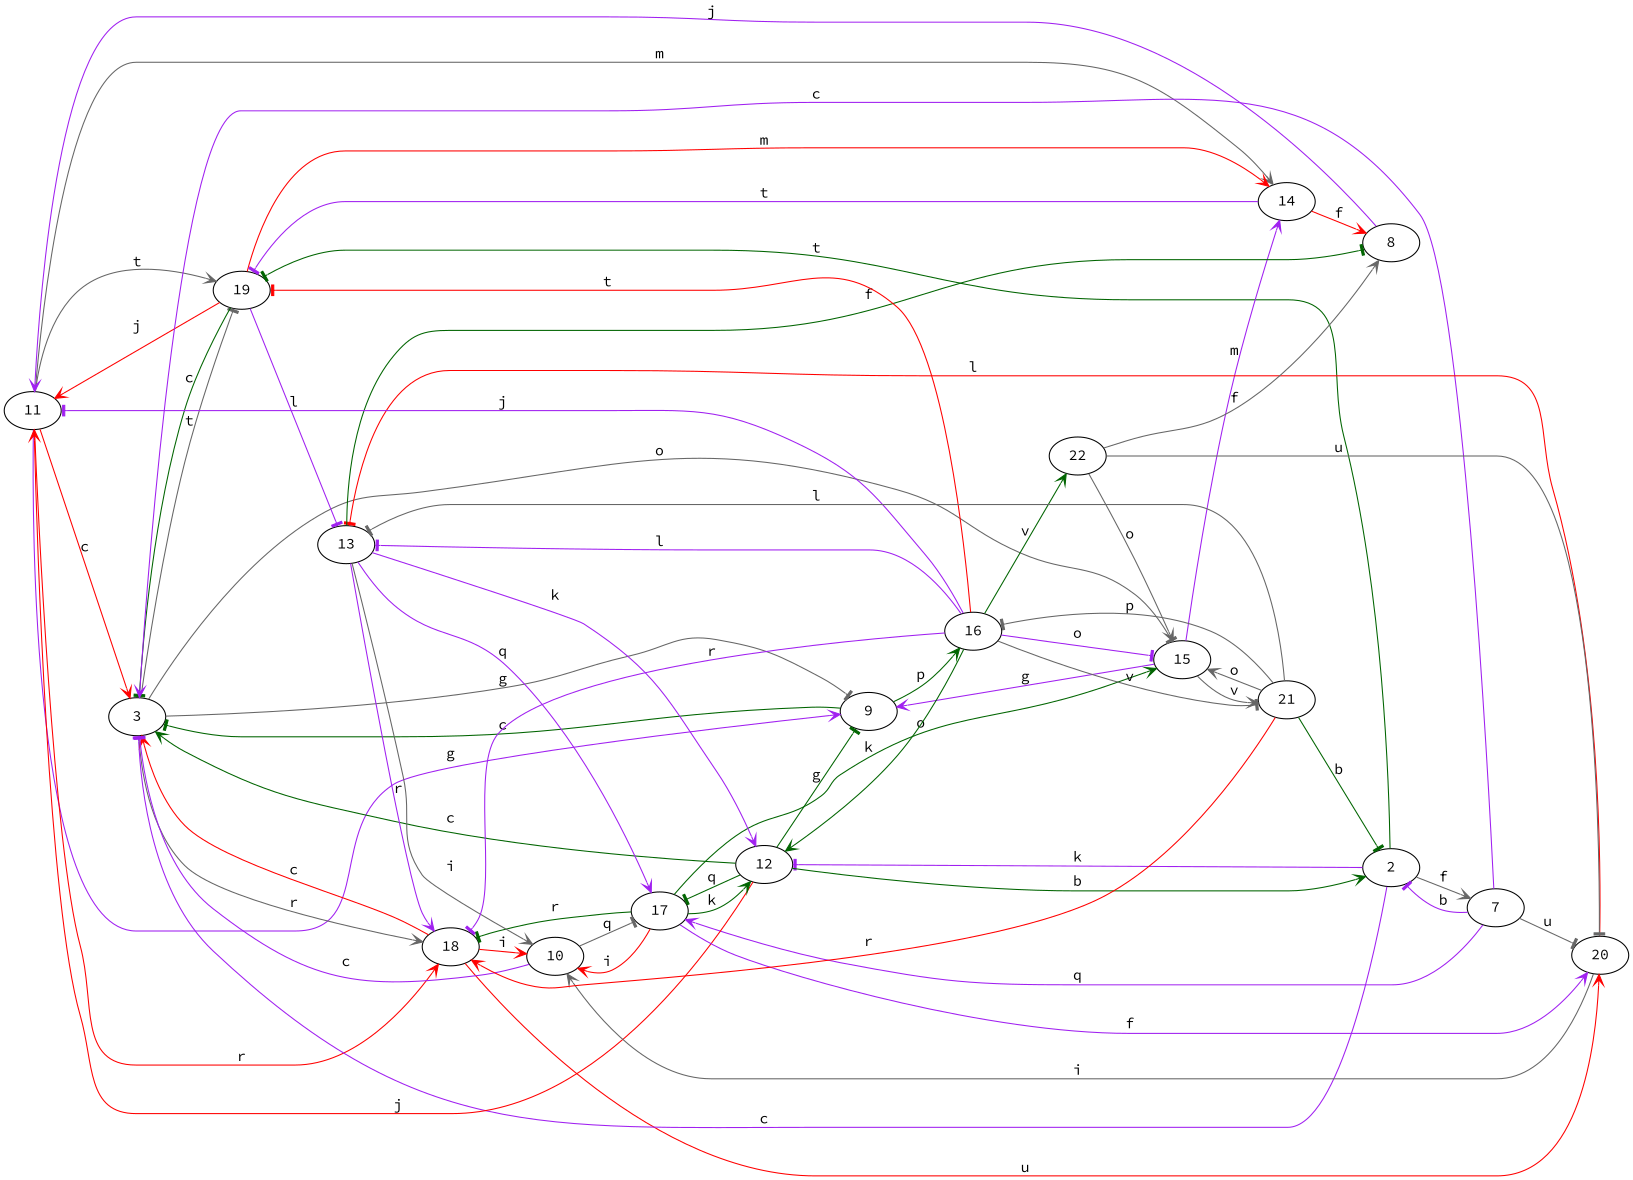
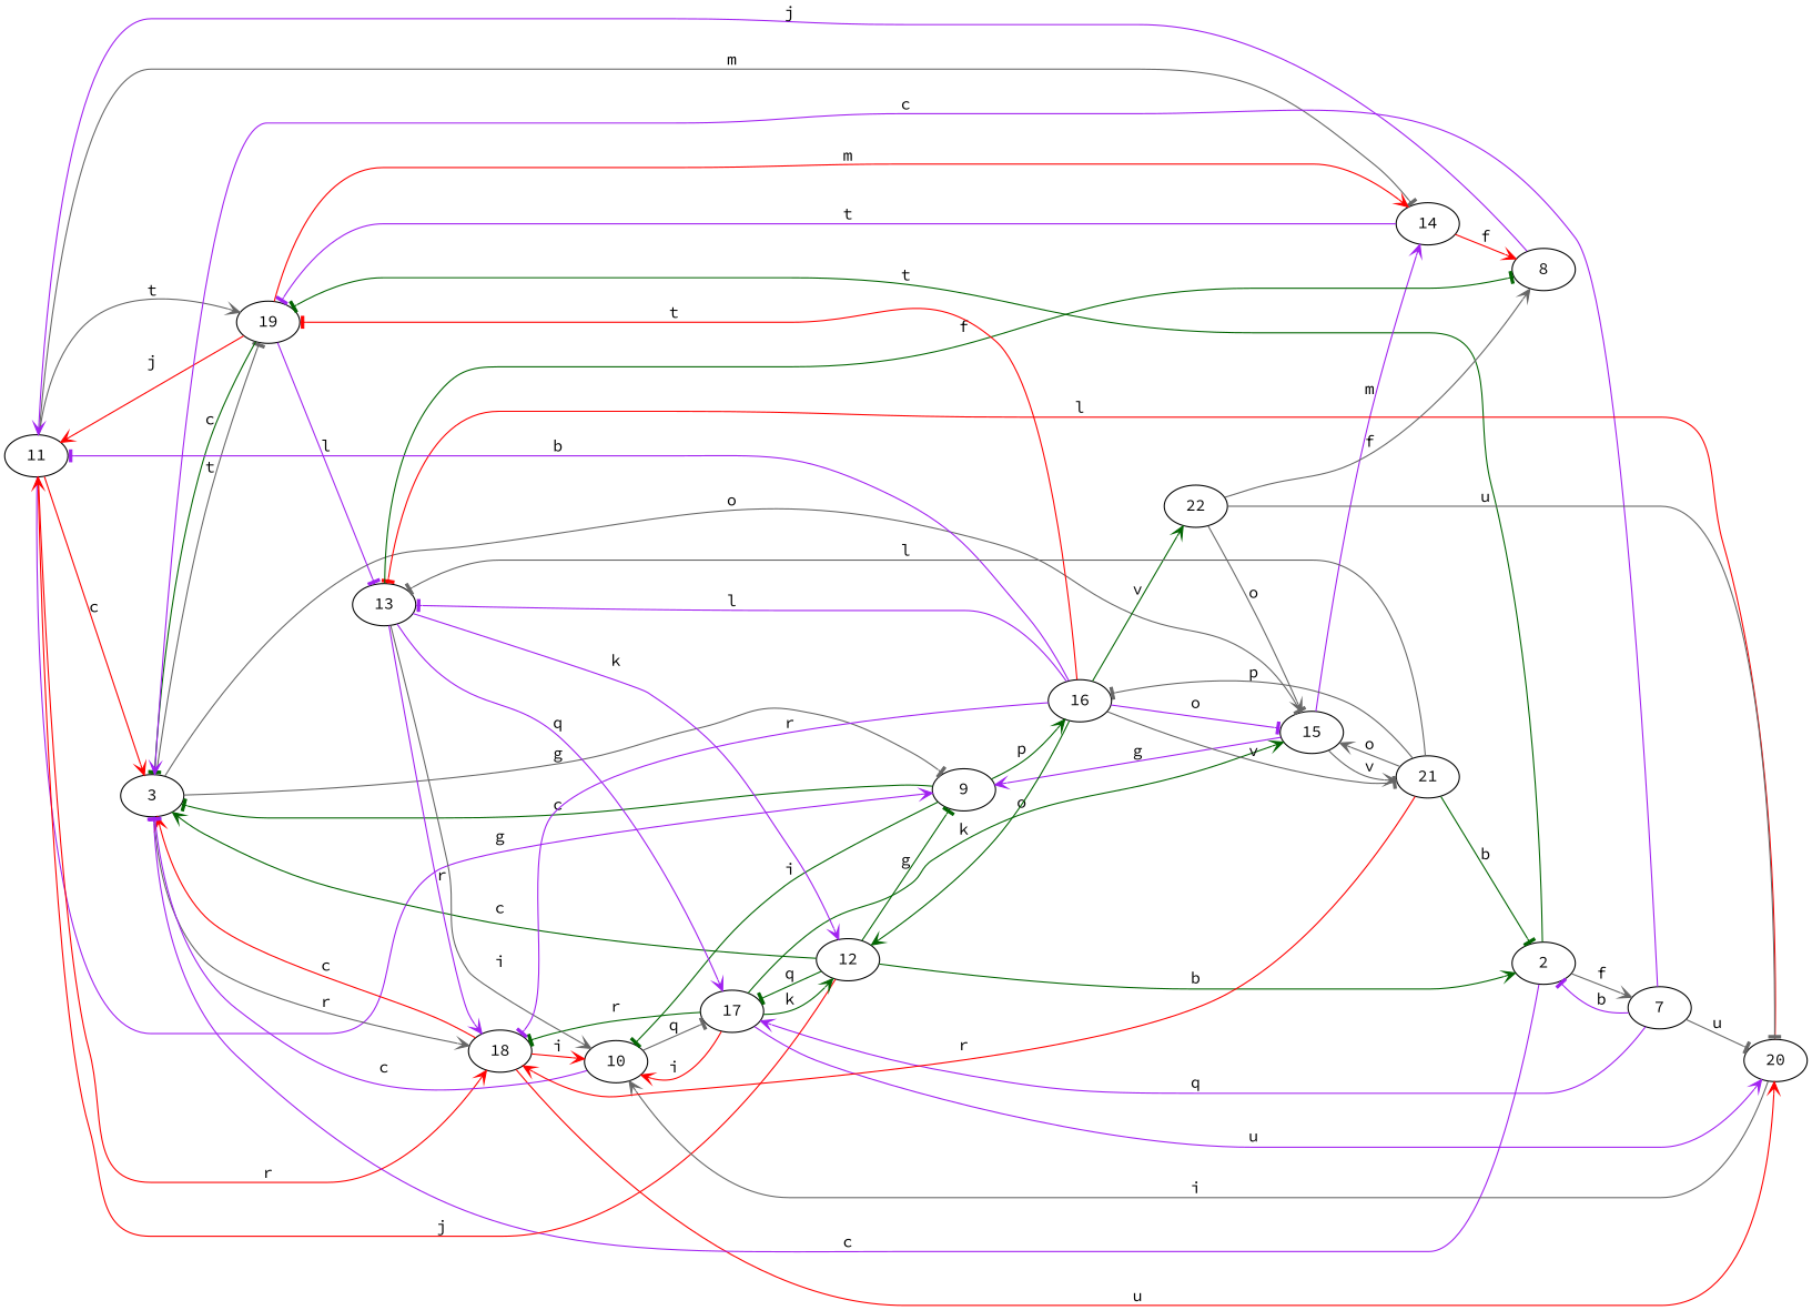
  strict digraph {
    fontname="Source Code Pro"
    rankdir=LR
    node [fontname="Source Code Pro"]
    edge [arrowhead=vee color=purple fontname="Source Code Pro"]
    11
    3
    19
    9
    18
    14
    2
    7
    12
    15
    17
    20
    13
    10
    16
    21
    8
    22
    11 -> 3 [color=red label=c]
    11 -> 19 [color=gray40 label=t]
    11 -> 9 [label=g]
    11 -> 18 [color=red label=r]
-   11 -> 14 [color=gray40 label=m]
+   11 -> 14 [arrowhead=tee color=gray40 label=m]
    3 -> 19 [arrowhead=tee color=gray40 label=t]
    3 -> 9 [arrowhead=tee color=gray40 label=g]
    3 -> 18 [color=gray40 label=r]
    3 -> 15 [arrowhead=tee color=gray40 label=o]
    19 -> 11 [color=red label=j]
    19 -> 3 [arrowhead=tee color=darkgreen label=c]
    19 -> 14 [color=red label=m]
    19 -> 13 [arrowhead=tee label=l]
    9 -> 3 [arrowhead=tee color=darkgreen label=c]
+   9 -> 10 [arrowhead=tee color=darkgreen label=i]
    9 -> 16 [color=darkgreen label=p]
    18 -> 3 [color=red label=c]
    18 -> 20 [color=red label=u]
    18 -> 10 [color=red label=i]
    14 -> 19 [arrowhead=tee label=t]
    14 -> 8 [color=red label=f]
    2 -> 3 [arrowhead=tee label=c]
    2 -> 19 [arrowhead=tee color=darkgreen label=t]
    2 -> 7 [color=gray40 label=f]
-   2 -> 12 [arrowhead=tee label=k]
    7 -> 3 [label=c]
    7 -> 2 [arrowhead=tee label=b]
    7 -> 17 [label=q]
    7 -> 20 [arrowhead=tee color=gray40 label=u]
    12 -> 11 [color=red label=j]
    12 -> 3 [color=darkgreen label=c]
    12 -> 9 [arrowhead=tee color=darkgreen label=g]
    12 -> 2 [color=darkgreen label=b]
    12 -> 17 [arrowhead=tee color=darkgreen label=q]
    15 -> 9 [label=g]
    15 -> 14 [label=m]
    15 -> 21 [color=gray40 label=v]
    17 -> 18 [arrowhead=tee color=darkgreen label=r]
    17 -> 12 [color=darkgreen label=k]
    17 -> 15 [color=darkgreen label=o]
-   17 -> 20 [label=f]
+   17 -> 20 [label=u]
    17 -> 10 [color=red label=i]
    20 -> 13 [arrowhead=tee color=red label=l]
    20 -> 10 [color=gray40 label=i]
    13 -> 18 [label=r]
    13 -> 12 [label=k]
    13 -> 17 [label=q]
    13 -> 10 [color=gray40 label=i]
    13 -> 8 [arrowhead=tee color=darkgreen label=f]
    10 -> 3 [arrowhead=tee label=c]
    10 -> 17 [arrowhead=tee color=gray40 label=q]
-   16 -> 11 [arrowhead=tee label=j]
+   16 -> 11 [arrowhead=tee label=b]
    16 -> 19 [arrowhead=tee color=red label=t]
    16 -> 18 [arrowhead=tee label=r]
    16 -> 12 [color=darkgreen label=k]
    16 -> 15 [arrowhead=tee label=o]
    16 -> 13 [arrowhead=tee label=l]
    16 -> 21 [arrowhead=tee color=gray40 label=v]
    16 -> 22 [color=darkgreen label=v]
    21 -> 18 [color=red label=r]
    21 -> 2 [arrowhead=tee color=darkgreen label=b]
    21 -> 15 [color=gray40 label=o]
    21 -> 13 [arrowhead=tee color=gray40 label=l]
    21 -> 16 [arrowhead=tee color=gray40 label=p]
    8 -> 11 [label=j]
    22 -> 15 [color=gray40 label=o]
    22 -> 20 [arrowhead=tee color=gray40 label=u]
    22 -> 8 [color=gray40 label=f]
  }
